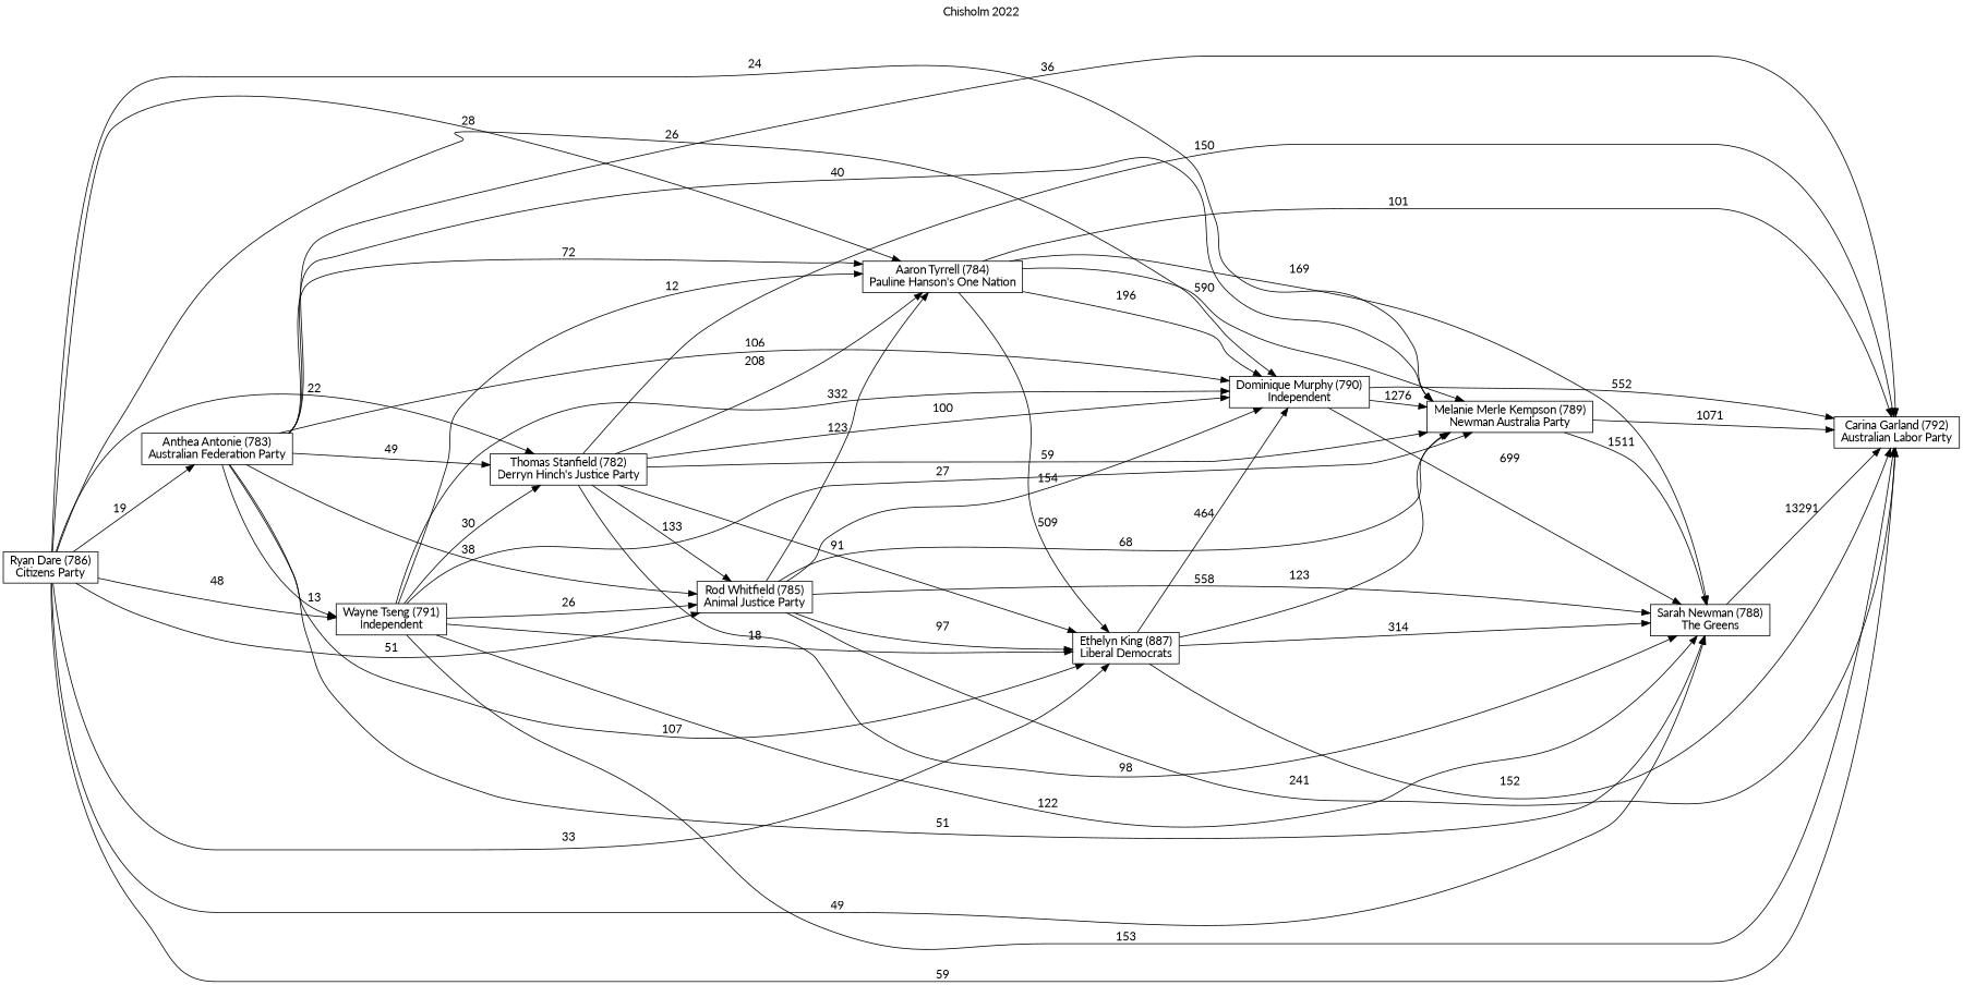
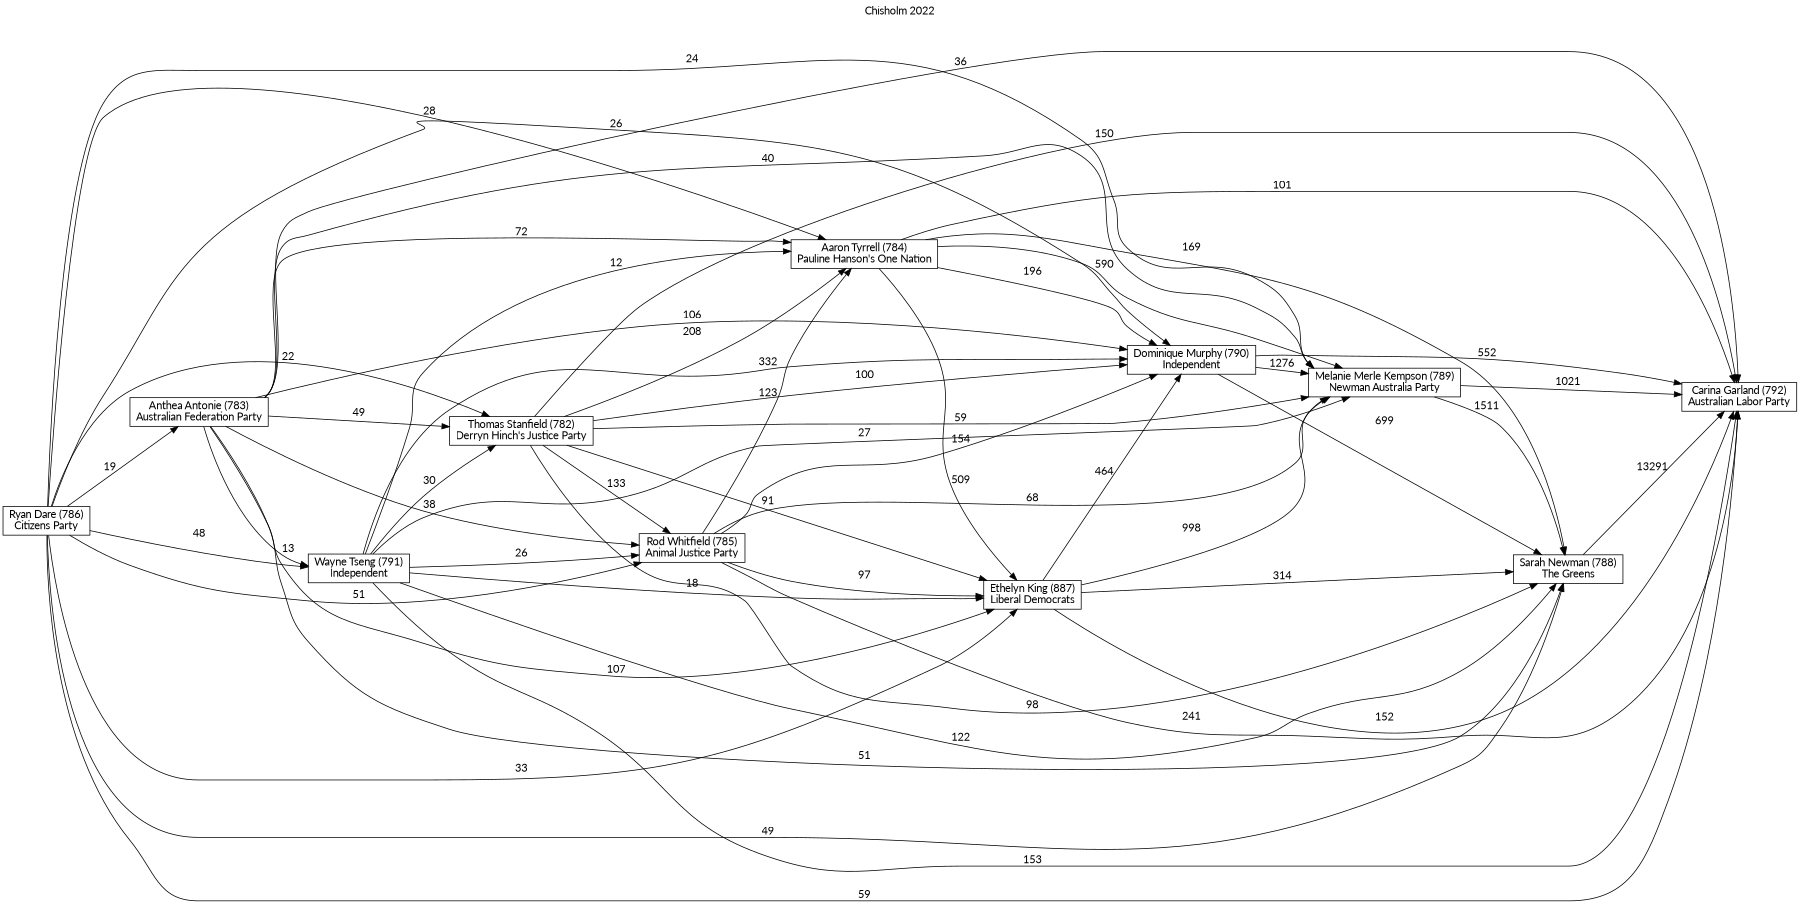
  digraph {
    fontname=Lato
    label="Chisholm 2022"
    labelloc=t
    mclimit=10
    rankdir=LR
    node [fontname=Lato shape=box]
    edge [fontname=Lato]
    n1 [label="Dominique Murphy (790)\nIndependent"]
    n2 [label="Carina Garland (792)\nAustralian Labor Party"]
    n3 [label="Sarah Newman (788)\nThe Greens"]
    n4 [label="Melanie Merle Kempson (789)\nNewman Australia Party"]
    n5 [label="Thomas Stanfield (782)\nDerryn Hinch's Justice Party"]
    n6 [label="Rod Whitfield (785)\nAnimal Justice Party"]
    n7 [label="Ethelyn King (887)\nLiberal Democrats"]
    n8 [label="Aaron Tyrrell (784)\nPauline Hanson's One Nation"]
    n9 [label="Ryan Dare (786)\nCitizens Party"]
    n10 [label="Wayne Tseng (791)\nIndependent"]
    n11 [label="Anthea Antonie (783)\nAustralian Federation Party"]
    n1 -> n2 [label=552]
    n1 -> n3 [label=699]
    n1 -> n4 [label=1276]
    n3 -> n2 [label=13291]
-   n4 -> n2 [label=1071]
+   n4 -> n2 [label=1021]
    n4 -> n3 [label=1511]
    n5 -> n1 [label=100]
    n5 -> n2 [label=150]
    n5 -> n3 [label=98]
    n5 -> n4 [label=59]
    n5 -> n6 [label=133]
    n5 -> n7 [label=91]
    n5 -> n8 [label=208]
    n6 -> n1 [label=154]
    n6 -> n2 [label=241]
-   n6 -> n3 [label=558]
    n6 -> n4 [label=68]
    n6 -> n7 [label=97]
    n6 -> n8 [label=123]
    n7 -> n1 [label=464]
    n7 -> n2 [label=152]
    n7 -> n3 [label=314]
-   n7 -> n4 [label=123]
+   n7 -> n4 [label=998]
    n8 -> n1 [label=196]
    n8 -> n2 [label=101]
    n8 -> n3 [label=169]
    n8 -> n4 [label=590]
    n8 -> n7 [label=509]
    n9 -> n1 [label=26]
    n9 -> n2 [label=59]
    n9 -> n3 [label=49]
    n9 -> n4 [label=24]
    n9 -> n5 [label=22]
    n9 -> n6 [label=51]
    n9 -> n7 [label=33]
    n9 -> n8 [label=28]
    n9 -> n10 [label=48]
    n9 -> n11 [label=19]
    n10 -> n1 [label=332]
    n10 -> n2 [label=153]
    n10 -> n3 [label=122]
    n10 -> n4 [label=27]
    n10 -> n5 [label=30]
    n10 -> n6 [label=26]
    n10 -> n7 [label=18]
    n10 -> n8 [label=12]
    n11 -> n1 [label=106]
    n11 -> n2 [label=36]
    n11 -> n3 [label=51]
    n11 -> n4 [label=40]
    n11 -> n5 [label=49]
    n11 -> n6 [label=38]
    n11 -> n7 [label=107]
    n11 -> n8 [label=72]
    n11 -> n10 [label=13]
  }
